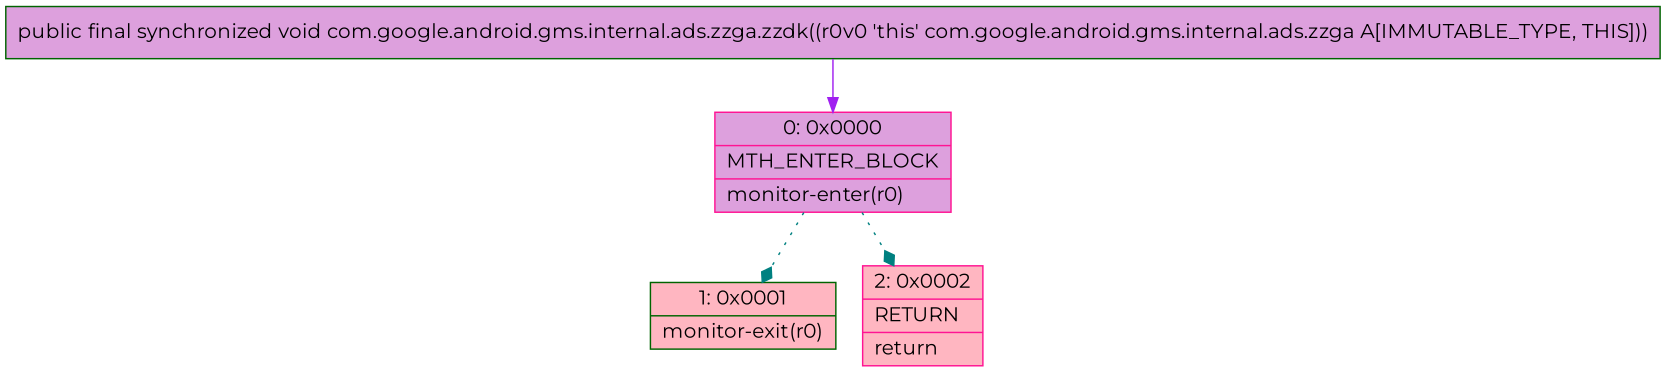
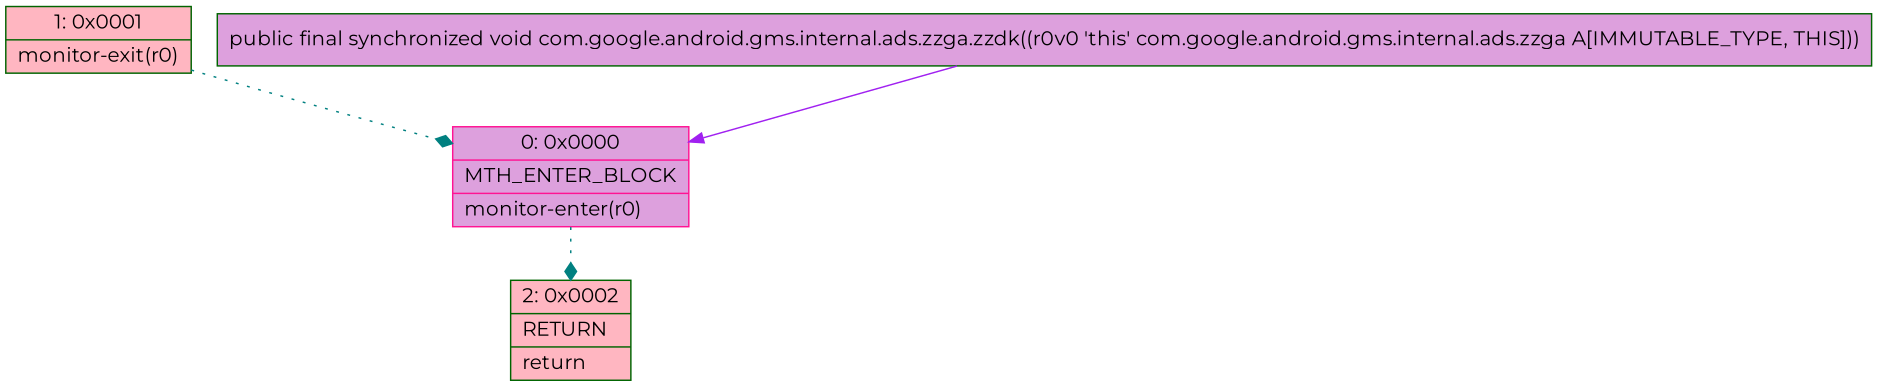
  digraph {
    fontname=Montserrat
    node [color=deeppink fillcolor=plum fontname=Montserrat shape=record style=filled]
    edge [arrowhead=diamond color=teal fontname=Montserrat style=dotted]
    n1 [label="{0\:\ 0x0000|MTH_ENTER_BLOCK\l|monitor\-enter(r0)\l}"]
    n2 [color=darkgreen fillcolor=lightpink label="{1\:\ 0x0001|monitor\-exit(r0)\l}"]
-   n3 [fillcolor=lightpink label="{2\:\ 0x0002|RETURN\l|return\l}"]
+   n3 [color=darkgreen fillcolor=lightpink label="{2\:\ 0x0002|RETURN\l|return\l}"]
    n4 [color=darkgreen label="{public final synchronized void com.google.android.gms.internal.ads.zzga.zzdk((r0v0 'this' com.google.android.gms.internal.ads.zzga A[IMMUTABLE_TYPE, THIS])) }"]
-   n1 -> n2
+   n2 -> n1
    n1 -> n3
    n4 -> n1 [arrowhead=normal color=purple style=solid]
  }
